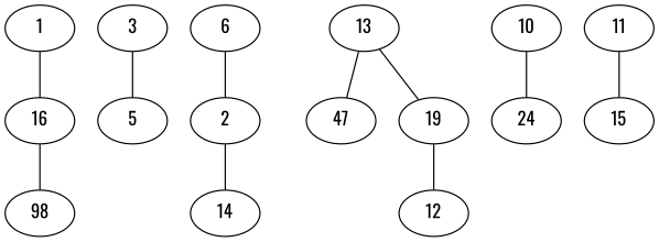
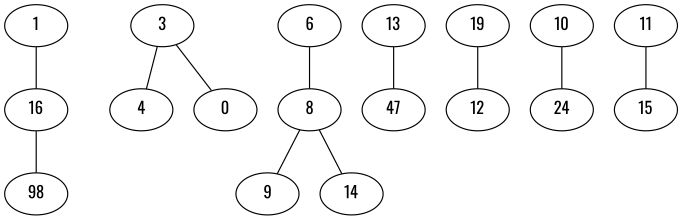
  graph {
    fontname=Oswald
    node [fontname=Oswald]
    edge [fontname=Oswald]
    1
    16
    n3 [label=98]
    3
-   5
+   4
+   5 [label=0]
    6
-   8 [label=2]
+   8
    n9 [label=47]
    13
    19
+   9
    14
    n14 [label=24]
    10
    12
    11
    15
    1 -- 16
    16 -- n3
+   3 -- 4
    3 -- 5
    6 -- 8
+   8 -- 9
    8 -- 14
    13 -- n9
-   13 -- 19
    19 -- 12
    10 -- n14
    11 -- 15
  }
